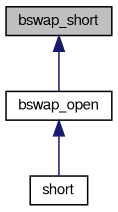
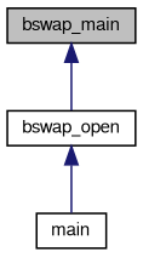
  digraph {
    rankdir=TB
    node [color=black fontname=FreeSans fontsize=10 shape=record]
    edge [color=midnightblue dir=back fontname=FreeSans fontsize=10 labelfontname=FreeSans labelfontsize=10 style=solid]
-   n1 [fillcolor=grey75 fontcolor=black height=0.2 label=bswap_short style=filled width=0.4]
+   n1 [fillcolor=grey75 fontcolor=black height=0.2 label=bswap_main style=filled width=0.4]
    n2 [height=0.2 label=bswap_open width=0.4]
-   n3 [height=0.2 label=short width=0.4]
+   n3 [height=0.2 label=main width=0.4]
    n1 -> n2
    n2 -> n3
  }
